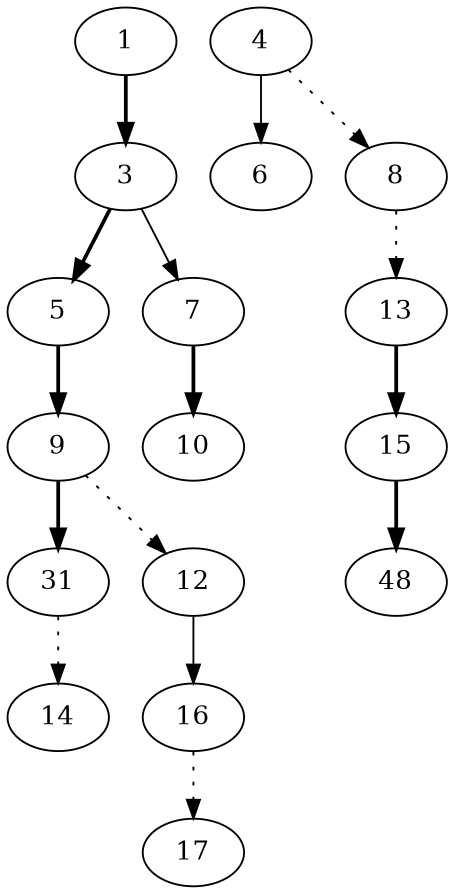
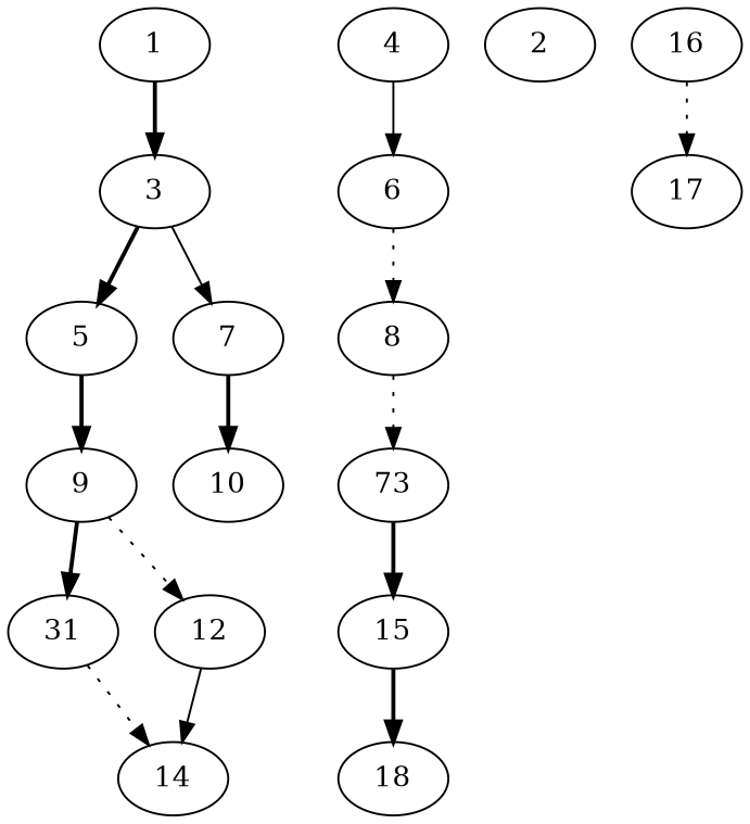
  digraph {
    node [alpha=0.16]
    edge [style=bold]
    1 [expect_size=399157839047641728]
    3 [alpha=0.06 expect_size=3484672388930857]
    5 [alpha=0.18 expect_size=206372729486187692032]
    7 [alpha=0.18 expect_size=9862857234545986]
    4 [alpha=0.04 expect_size=1830667781420117]
    6 [alpha=0.03 expect_size=260399492621156745216]
    9 [alpha=0.01 expect_size=187835240770673824]
    10 [alpha=0.15 expect_size=8368491442632392704]
    8 [alpha=0.04 expect_size=92095204326118832]
+   2 [alpha=0.15 expect_size=129409625816629328]
    n11 [alpha=0.03 expect_size=1105224352141098 label=31]
    12 [alpha=0.02 expect_size=10127308218523713536]
-   13 [alpha=0.07 expect_size=33263506212431855616]
+   13 [alpha=0.07 expect_size=33263506212431855616 label=73]
    14 [expect_size=325116000205940160]
    16 [alpha=0.19 expect_size=3484253064984012]
    15 [alpha=0.06 expect_size=11125608766808710]
-   18 [alpha=0.14 expect_size=108606765909530000 label=48]
+   18 [alpha=0.14 expect_size=108606765909530000]
    17 [alpha=0.12 expect_size=89167820620344816]
    1 -> 3
    3 -> 5
    3 -> 7 [style=solid]
    5 -> 9
    7 -> 10
    4 -> 6 [style=solid]
-   4 -> 8 [style=dotted]
+   6 -> 8 [style=dotted]
    9 -> n11
    9 -> 12 [style=dotted]
    8 -> 13 [style=dotted]
    n11 -> 14 [style=dotted]
-   12 -> 16 [style=solid]
+   12 -> 14 [style=solid]
    13 -> 15
    16 -> 17 [style=dotted]
    15 -> 18
  }
